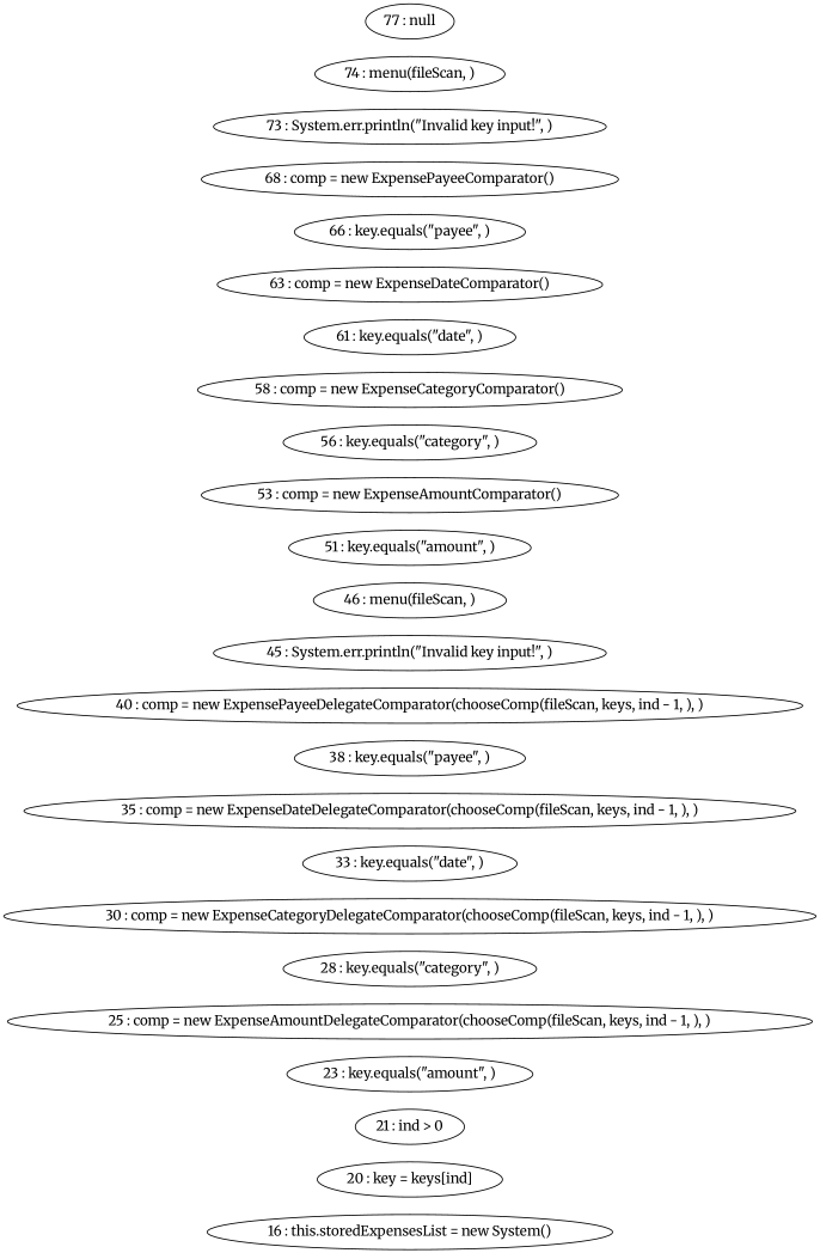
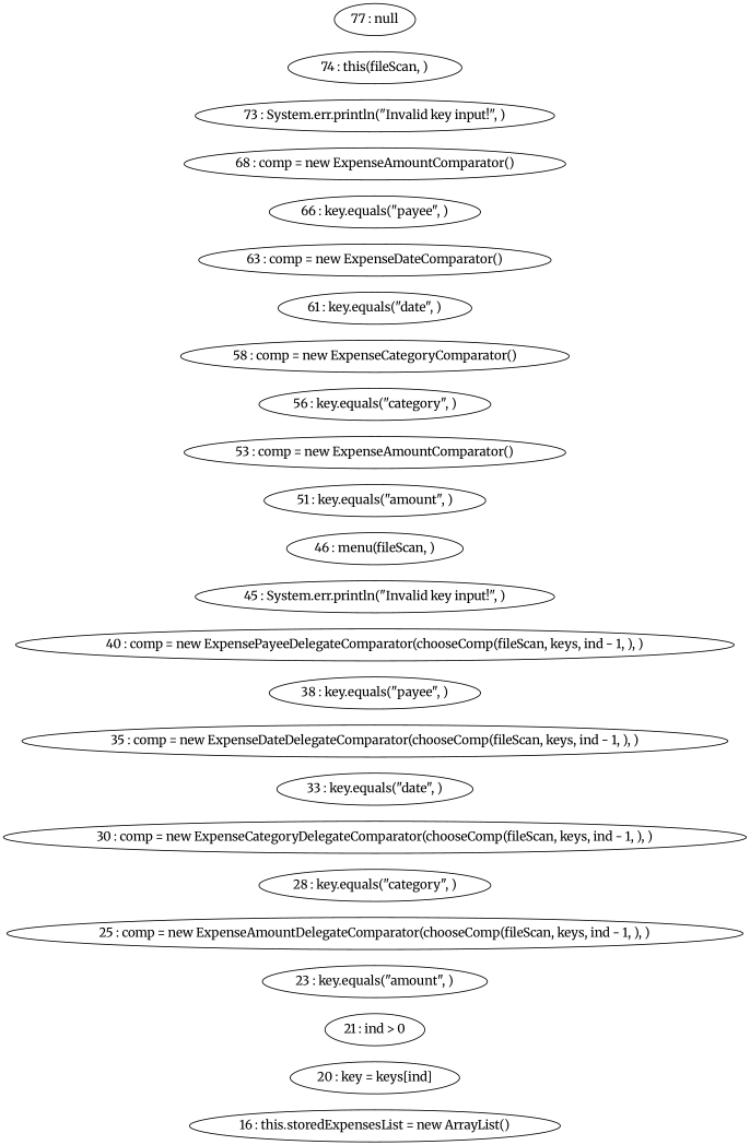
  digraph {
    rankdir=LR
    fontname=Merriweather
    node [fontname=Merriweather]
-   "16 : this.storedExpensesList = new ArrayList()" [label="16 : this.storedExpensesList = new System()"]
+   "16 : this.storedExpensesList = new ArrayList()"
    "20 : key = keys[ind]"
    "21 : ind > 0"
    "23 : key.equals(\"amount\", )"
    "25 : comp = new ExpenseAmountDelegateComparator(chooseComp(fileScan, keys, ind - 1, ), )"
    "28 : key.equals(\"category\", )"
    "30 : comp = new ExpenseCategoryDelegateComparator(chooseComp(fileScan, keys, ind - 1, ), )"
    "33 : key.equals(\"date\", )"
    "35 : comp = new ExpenseDateDelegateComparator(chooseComp(fileScan, keys, ind - 1, ), )"
    "38 : key.equals(\"payee\", )"
    "40 : comp = new ExpensePayeeDelegateComparator(chooseComp(fileScan, keys, ind - 1, ), )"
    "45 : System.err.println(\"Invalid key input!\", )"
    "46 : menu(fileScan, )"
    "51 : key.equals(\"amount\", )"
    "53 : comp = new ExpenseAmountComparator()"
    "56 : key.equals(\"category\", )"
    "58 : comp = new ExpenseCategoryComparator()"
    "61 : key.equals(\"date\", )"
    "63 : comp = new ExpenseDateComparator()"
    "66 : key.equals(\"payee\", )"
-   "68 : comp = new ExpensePayeeComparator()"
+   "68 : comp = new ExpensePayeeComparator()" [label="68 : comp = new ExpenseAmountComparator()"]
    "73 : System.err.println(\"Invalid key input!\", )"
-   "74 : menu(fileScan, )"
+   "74 : menu(fileScan, )" [label="74 : this(fileScan, )"]
    "77 : null"
  }
